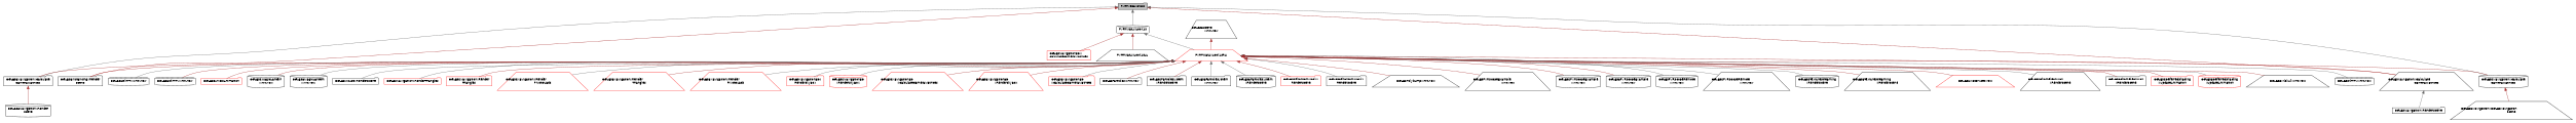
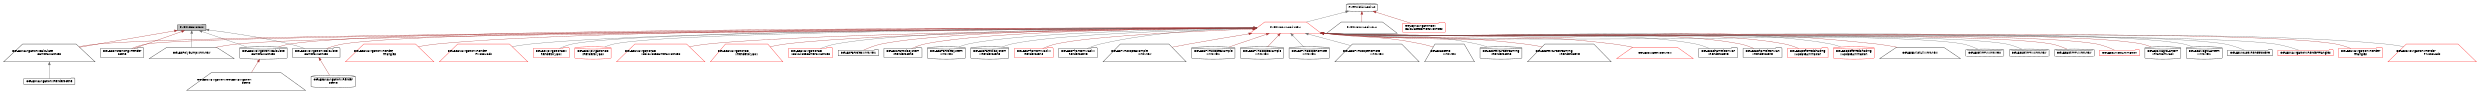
  digraph {
    rankdir=TB
    node [color=black fillcolor=white fontname=Helvetica fontsize=10 shape=folder style=filled]
    edge [color=brown dir=back fontname=Helvetica fontsize=10 labelfontname=Helvetica labelfontsize=10 style=solid]
    n1 [fillcolor=grey75 fontcolor=black height=0.2 label="PVRTVec3::cross" width=0.4]
    n2 [height=0.2 label="OGLESNavigation::Calculate\lCameraMatrices" shape=trapezium width=0.4]
    n3 [height=0.2 label="OGLES2Navigation::Calculate\lCameraMatrices" shape=cylinder width=0.4]
    n4 [height=0.2 label="OGLES3Navigation::Calculate\lCameraMatrices" width=0.4]
    n5 [height=0.2 label="OGLES3Instancing::Render\lScene" width=0.4]
    n6 [height=0.2 label="PVRTMat4::LookAt" shape=cylinder width=0.4]
    n7 [height=0.2 label="OGLESNavigation::RenderScene" width=0.4]
    n8 [height=0.2 label="OGLES2Navigation::OGLESNavigation\lScene" shape=trapezium width=0.4]
    n9 [height=0.2 label="OGLES3Navigation::Render\lScene" shape=cylinder width=0.4]
    n10 [color=red height=0.2 label="PVRTMat4::LookAtRH" shape=trapezium width=0.4]
    n11 [height=0.2 label="PVRTMat4::LookAtLH" shape=trapezium width=0.4]
    n12 [color=red height=0.2 label="OGLESNavigation3D::\lCalculateCameraMatrices" width=0.4]
-   n13 [height=0.2 label="OGLES2ChameleonMan\l::RenderScene" shape=trapezium width=0.4]
+   n13 [height=0.2 label="OGLES2ChameleonMan\l::RenderScene" width=0.4]
    n14 [height=0.2 label="OGLES3ChameleonMan\l::RenderScene" width=0.4]
    n15 [color=red height=0.2 label="OGLES2DeferredShading\l::UpdateAnimation" width=0.4]
    n16 [color=red height=0.2 label="OGLES3DeferredShading\l::UpdateAnimation" shape=cylinder width=0.4]
    n17 [height=0.2 label="OGLESEvilSkull::InitView" shape=trapezium width=0.4]
    n18 [height=0.2 label="OGLESFilmTV::InitView" shape=cylinder width=0.4]
    n19 [height=0.2 label="OGLES2FilmTV::InitView" shape=cylinder width=0.4]
    n20 [height=0.2 label="OGLES3FilmTV::InitView" shape=cylinder width=0.4]
    n21 [color=red height=0.2 label="OGLESFur::DoAnimation" width=0.4]
-   n22 [height=0.2 label="OGLES2MagicLantern\l::InitView" shape=cylinder width=0.4]
+   n22 [height=0.2 label="OGLES2MagicLantern\l::PhantomMask" shape=cylinder width=0.4]
    n23 [height=0.2 label="OGLES3MagicLantern\l::InitView" shape=cylinder width=0.4]
    n24 [height=0.2 label="OGLESMouse::RenderScene" width=0.4]
    n25 [color=red height=0.2 label="OGLESNavigation::RenderTriangles" width=0.4]
    n26 [color=red height=0.2 label="OGLES2Navigation::Render\lTriangles" width=0.4]
    n27 [color=red height=0.2 label="OGLES2Navigation::Render\lPivotQuads" shape=trapezium width=0.4]
    n28 [color=red height=0.2 label="OGLES3Navigation::Render\lTriangles" shape=trapezium width=0.4]
    n29 [color=red height=0.2 label="OGLES3Navigation::Render\lPivotQuads" shape=trapezium width=0.4]
    n30 [color=red height=0.2 label="OGLESNavigation3D::\lRenderSkyBox" width=0.4]
    n31 [color=red height=0.2 label="OGLES2Navigation3D\l::RenderSkyBox" shape=cylinder width=0.4]
    n32 [color=red height=0.2 label="OGLES2Navigation3D\l::CalculateCameraMatrices" shape=trapezium width=0.4]
    n33 [color=red height=0.2 label="OGLES3Navigation3D\l::RenderSkyBox" shape=trapezium width=0.4]
    n34 [color=red height=0.2 label="OGLES3Navigation3D\l::CalculateCameraMatrices" width=0.4]
    n35 [height=0.2 label="OGLESParticles::InitView" width=0.4]
    n36 [height=0.2 label="OGLES2ParticleSystem\l::RenderScene" width=0.4]
-   n37 [height=0.2 label="OGLES3ParticleSystem\l::InitView" width=0.4]
+   n37 [height=0.2 label="OGLES3ParticleSystem\l::InitView" shape=cylinder width=0.4]
    n38 [height=0.2 label="OGLES3ParticleSystem\l::RenderScene" shape=cylinder width=0.4]
    n39 [color=red height=0.2 label="OGLES2PhantomMask::\lRenderScene" width=0.4]
    n40 [height=0.2 label="OGLES3PhantomMask::\lRenderScene" width=0.4]
    n41 [height=0.2 label="OGLESPolybump::InitView" shape=trapezium width=0.4]
    n42 [height=0.2 label="OGLESPVRScopeExample\l::InitView" shape=trapezium width=0.4]
    n43 [height=0.2 label="OGLES2PVRScopeExample\l::InitView" shape=cylinder width=0.4]
    n44 [height=0.2 label="OGLES3PVRScopeExample\l::InitView" shape=cylinder width=0.4]
    n45 [height=0.2 label="OGLESPVRScopeRemote\l::InitView" shape=cylinder width=0.4]
    n46 [height=0.2 label="OGLES2PVRScopeRemote\l::InitView" shape=trapezium width=0.4]
    n47 [height=0.2 label="OGLES3Scene\l::InitView" shape=trapezium width=0.4]
    n48 [height=0.2 label="OGLES2TextureStreaming\l::RenderScene" shape=cylinder width=0.4]
    n49 [height=0.2 label="OGLES3TextureStreaming\l::RenderScene" shape=trapezium width=0.4]
    n50 [color=red height=0.2 label="OGLES2Water::SetView" shape=trapezium width=0.4]
    n1 -> n2
    n1 -> n3 [color=gray40]
    n1 -> n4 [color=gray40]
    n1 -> n5
-   n1 -> n6 [color=gray40]
+   n1 -> n41 [color=gray40]
    n2 -> n7 [color=gray40]
    n3 -> n8
    n4 -> n9
    n6 -> n10 [color=gray40]
    n6 -> n11
    n6 -> n12
    n10 -> n2
    n10 -> n3
    n10 -> n4
    n10 -> n5
    n10 -> n13 [color=gray40]
    n10 -> n14
    n10 -> n15
    n10 -> n16 [color=gray40]
    n10 -> n17
    n10 -> n18 [color=gray40]
    n10 -> n19 [color=gray40]
    n10 -> n20
    n10 -> n21
    n10 -> n22
    n10 -> n23 [color=gray40]
    n10 -> n24 [color=gray40]
    n10 -> n25 [color=gray40]
    n10 -> n26
    n10 -> n27 [color=gray40]
    n10 -> n28
    n10 -> n29 [color=gray40]
    n10 -> n30 [color=gray40]
    n10 -> n31 [color=gray40]
    n10 -> n32
    n10 -> n33
    n10 -> n34 [color=gray40]
    n10 -> n35
    n10 -> n36
    n10 -> n37 [color=gray40]
    n10 -> n38 [color=gray40]
    n10 -> n39
    n10 -> n40 [color=gray40]
    n10 -> n41
    n10 -> n42
    n10 -> n43
    n10 -> n44
    n10 -> n45 [color=gray40]
    n10 -> n46 [color=gray40]
-   n47 -> n10
+   n10 -> n47
    n10 -> n48 [color=gray40]
    n10 -> n49
    n10 -> n50
  }
